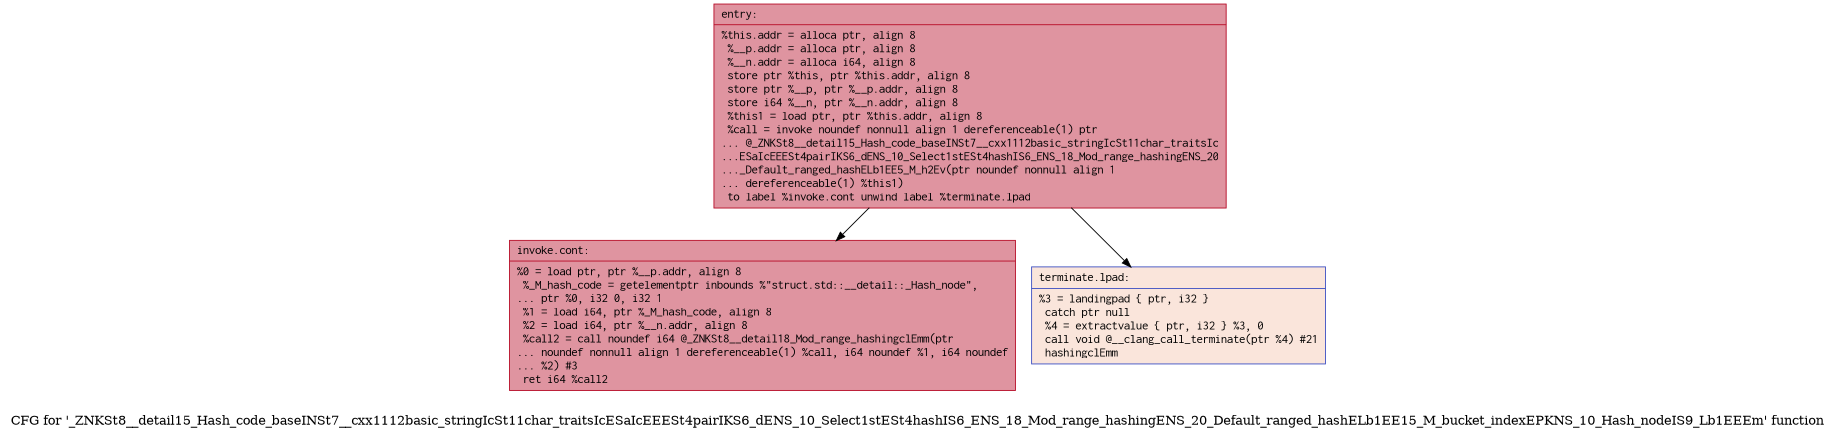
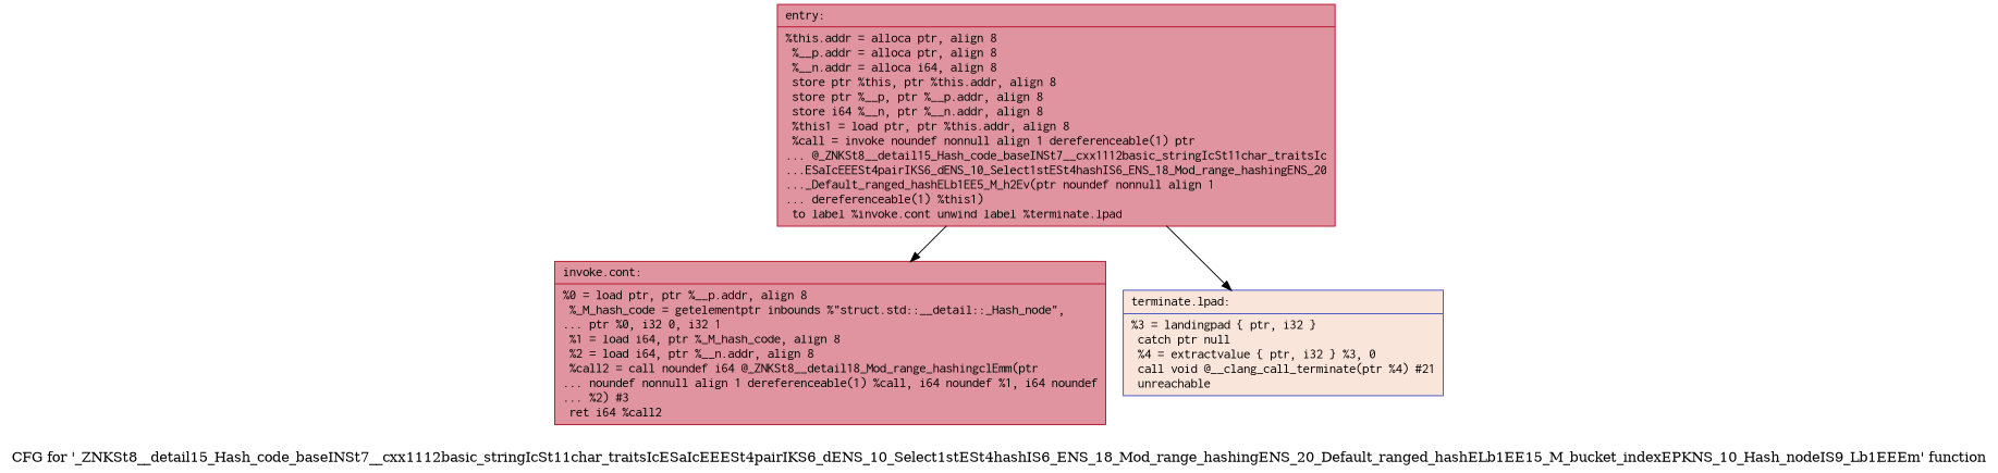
  digraph {
    label="CFG for '_ZNKSt8__detail15_Hash_code_baseINSt7__cxx1112basic_stringIcSt11char_traitsIcESaIcEEESt4pairIKS6_dENS_10_Select1stESt4hashIS6_ENS_18_Mod_range_hashingENS_20_Default_ranged_hashELb1EE15_M_bucket_indexEPKNS_10_Hash_nodeIS9_Lb1EEEm' function"
    node [color="#b70d28ff" fillcolor="#b70d2870" fontname=Courier shape=record style=filled]
    n1 [label="{entry:\l|  %this.addr = alloca ptr, align 8\l  %__p.addr = alloca ptr, align 8\l  %__n.addr = alloca i64, align 8\l  store ptr %this, ptr %this.addr, align 8\l  store ptr %__p, ptr %__p.addr, align 8\l  store i64 %__n, ptr %__n.addr, align 8\l  %this1 = load ptr, ptr %this.addr, align 8\l  %call = invoke noundef nonnull align 1 dereferenceable(1) ptr\l... @_ZNKSt8__detail15_Hash_code_baseINSt7__cxx1112basic_stringIcSt11char_traitsIc\l...ESaIcEEESt4pairIKS6_dENS_10_Select1stESt4hashIS6_ENS_18_Mod_range_hashingENS_20\l..._Default_ranged_hashELb1EE5_M_h2Ev(ptr noundef nonnull align 1\l... dereferenceable(1) %this1)\l          to label %invoke.cont unwind label %terminate.lpad\l}"]
    n2 [label="{invoke.cont:\l|  %0 = load ptr, ptr %__p.addr, align 8\l  %_M_hash_code = getelementptr inbounds %\"struct.std::__detail::_Hash_node\",\l... ptr %0, i32 0, i32 1\l  %1 = load i64, ptr %_M_hash_code, align 8\l  %2 = load i64, ptr %__n.addr, align 8\l  %call2 = call noundef i64 @_ZNKSt8__detail18_Mod_range_hashingclEmm(ptr\l... noundef nonnull align 1 dereferenceable(1) %call, i64 noundef %1, i64 noundef\l... %2) #3\l  ret i64 %call2\l}"]
-   n3 [color="#3d50c3ff" fillcolor="#f4c5ad70" label="{terminate.lpad:\l|  %3 = landingpad \{ ptr, i32 \}\l          catch ptr null\l  %4 = extractvalue \{ ptr, i32 \} %3, 0\l  call void @__clang_call_terminate(ptr %4) #21\l  hashingclEmm\l}"]
+   n3 [color="#3d50c3ff" fillcolor="#f4c5ad70" label="{terminate.lpad:\l|  %3 = landingpad \{ ptr, i32 \}\l          catch ptr null\l  %4 = extractvalue \{ ptr, i32 \} %3, 0\l  call void @__clang_call_terminate(ptr %4) #21\l  unreachable\l}"]
    n1 -> n2
    n1 -> n3
  }
